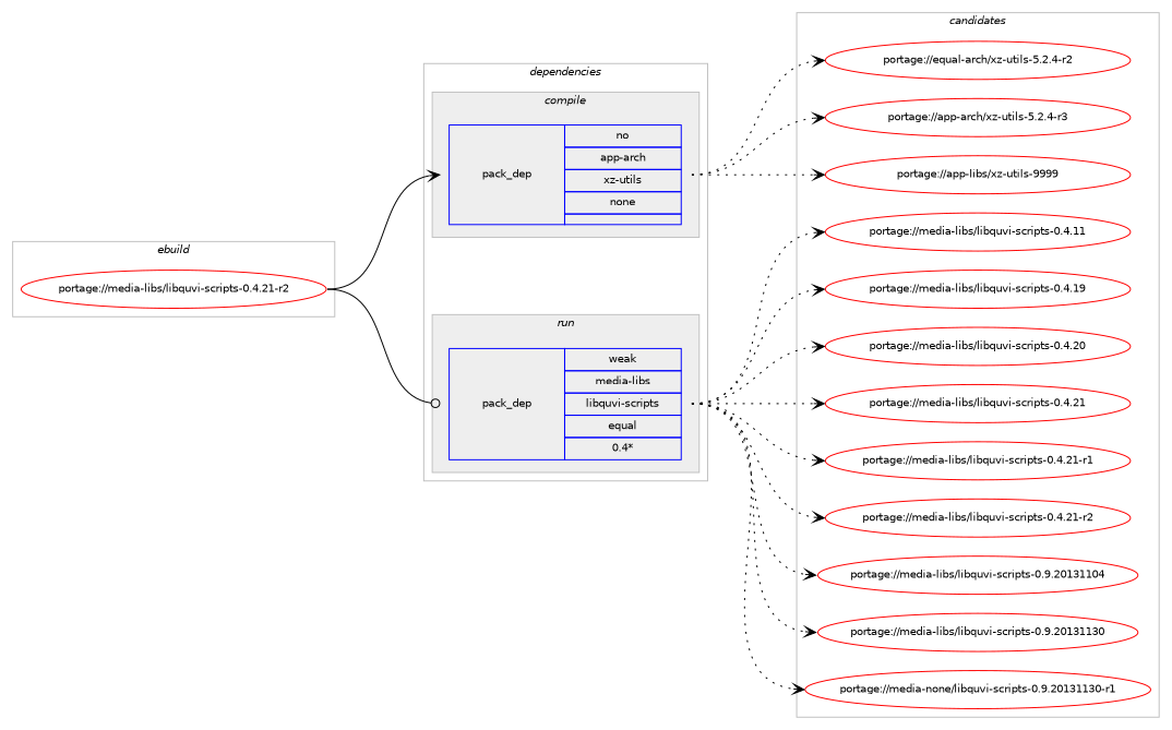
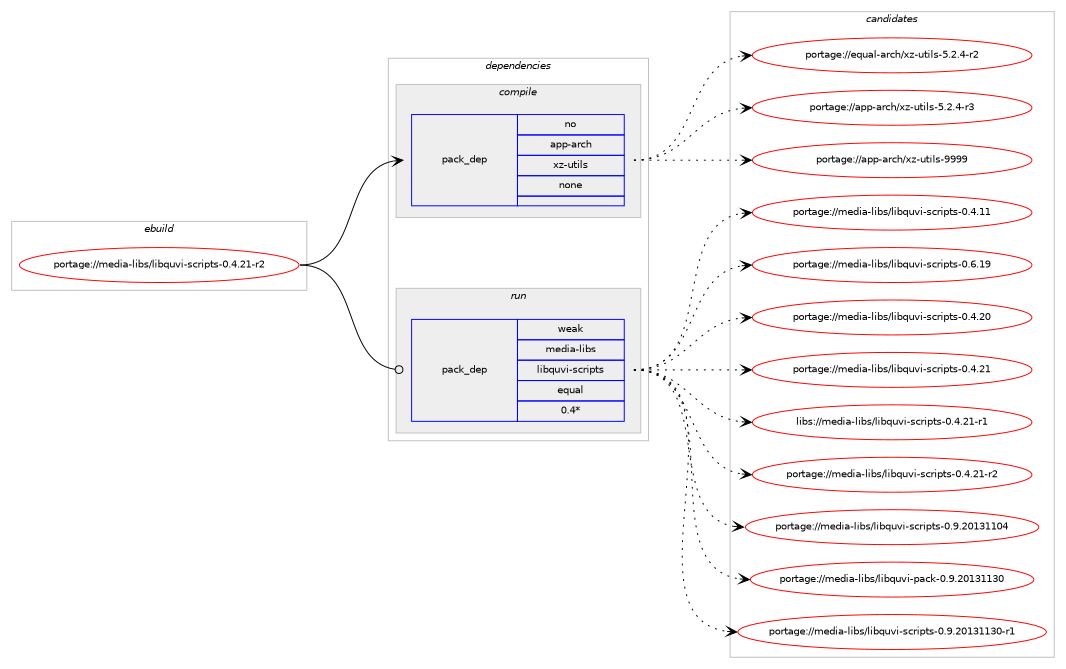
  digraph {
    compound=true
    concentrate=true
    fontname=Helvetica
    fontsize=10
    newrank=true
    rankdir=LR
    ranksep=1.5
    node [color=red fontname=Helvetica fontsize=10]
    edge [arrowhead=vee headport=w style=dotted tailport=e weight=100]
    n1 [label="portage://media-libs/libquvi-scripts-0.4.21-r2" width=4]
    n2 [color=blue label=<<TABLE BORDER="0" CELLBORDER="1" CELLSPACING="0" CELLPADDING="4" WIDTH="220"><TR><TD ROWSPAN="6" CELLPADDING="30">pack_dep</TD></TR><TR><TD WIDTH="110">no</TD></TR><TR><TD>app-arch</TD></TR><TR><TD>xz-utils</TD></TR><TR><TD>none</TD></TR><TR><TD></TD></TR></TABLE>> shape=none]
    n3 [color=blue label=<<TABLE BORDER="0" CELLBORDER="1" CELLSPACING="0" CELLPADDING="4" WIDTH="220"><TR><TD ROWSPAN="6" CELLPADDING="30">pack_dep</TD></TR><TR><TD WIDTH="110">weak</TD></TR><TR><TD>media-libs</TD></TR><TR><TD>libquvi-scripts</TD></TR><TR><TD>equal</TD></TR><TR><TD>0.4*</TD></TR></TABLE>> shape=none]
    n4 [label="portage://equal-arch/xz-utils-5.2.4-r2" width=4]
    n5 [label="portage://app-arch/xz-utils-5.2.4-r3" width=4]
-   n6 [label="portage://app-libs/xz-utils-9999" width=4]
+   n6 [label="portage://app-arch/xz-utils-9999" width=4]
    n7 [label="portage://media-libs/libquvi-scripts-0.4.11" width=4]
-   n8 [label="portage://media-libs/libquvi-scripts-0.4.19" width=4]
+   n8 [label="portage://media-libs/libquvi-scripts-0.6.19" width=4]
    n9 [label="portage://media-libs/libquvi-scripts-0.4.20" width=4]
    n10 [label="portage://media-libs/libquvi-scripts-0.4.21" width=4]
-   n11 [label="portage://media-libs/libquvi-scripts-0.4.21-r1" width=4]
+   n11 [label="libs://media-libs/libquvi-scripts-0.4.21-r1" width=4]
    n12 [label="portage://media-libs/libquvi-scripts-0.4.21-r2" width=4]
    n13 [label="portage://media-libs/libquvi-scripts-0.9.20131104" width=4]
-   n14 [label="portage://media-libs/libquvi-scripts-0.9.20131130" width=4]
-   n15 [label="portage://media-none/libquvi-scripts-0.9.20131130-r1" width=4]
+   n14 [label="portage://media-libs/libquvi-pack-0.9.20131130" width=4]
+   n15 [label="portage://media-libs/libquvi-scripts-0.9.20131130-r1" width=4]
    subgraph cluster_1 {
      color=gray
      label=<<i>ebuild</i>>
      rank=same
      n1
    }
    subgraph cluster_2 {
      color=gray
      label=<<i>dependencies</i>>
      subgraph cluster_3 {
        color=gray
        fillcolor="#eeeeee"
        label=<<i>compile</i>>
        style=filled
        subgraph sub_4 {
          color=gray
          fillcolor="#eeeeee"
          label=<<i>compile</i>>
          style=filled
          n2
        }
      }
      subgraph cluster_5 {
        color=gray
        fillcolor="#eeeeee"
        label=<<i>compile and run</i>>
        style=filled
      }
      subgraph cluster_6 {
        color=gray
        fillcolor="#eeeeee"
        label=<<i>run</i>>
        style=filled
        subgraph sub_7 {
          color=gray
          fillcolor="#eeeeee"
          label=<<i>run</i>>
          style=filled
          n3
        }
      }
    }
    subgraph cluster_8 {
      color=gray
      label=<<i>candidates</i>>
      rank=same
      subgraph sub_9 {
        color=black
        label=<<i>candidates</i>>
        nodesep=1
        rank=same
        n4
        n5
        n6
      }
      subgraph sub_10 {
        color=black
        label=<<i>candidates</i>>
        nodesep=1
        rank=same
        n7
        n8
        n9
        n10
        n11
        n12
        n13
        n14
        n15
      }
    }
    n1 -> n2 [style=solid weight=20]
    n1 -> n3 [arrowhead=odot style=solid weight=20]
    n2 -> n4
    n2 -> n5
    n2 -> n6
    n3 -> n7
    n3 -> n8
    n3 -> n9
    n3 -> n10
    n3 -> n11
    n3 -> n12
    n3 -> n13
    n3 -> n14
    n3 -> n15
  }
